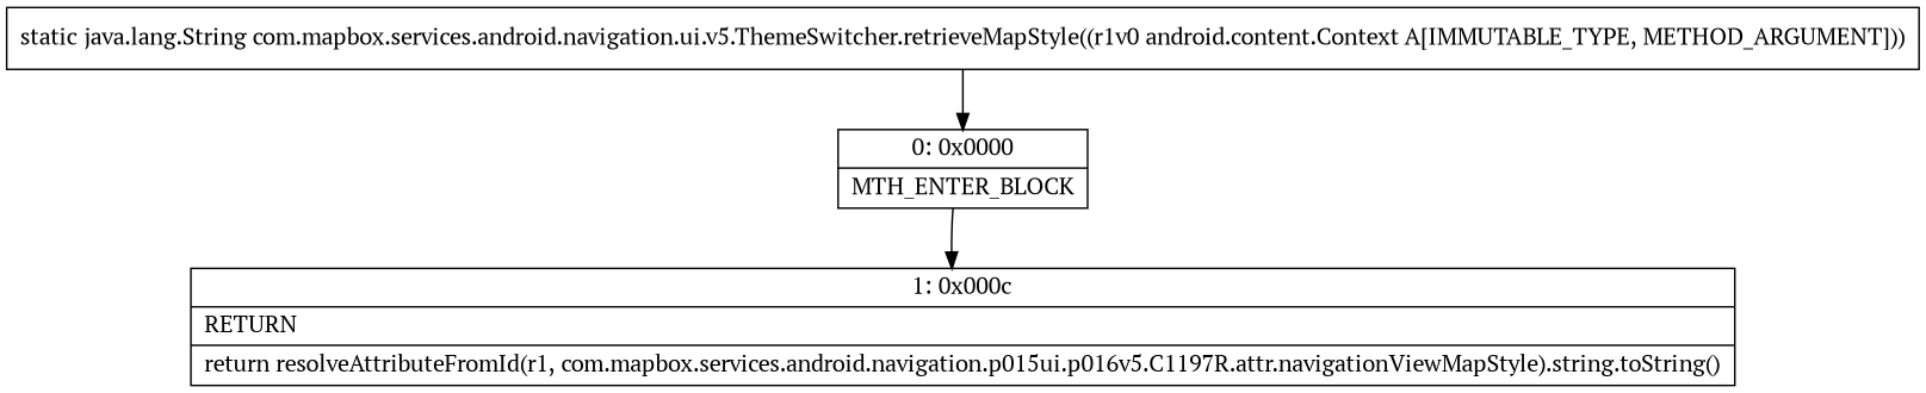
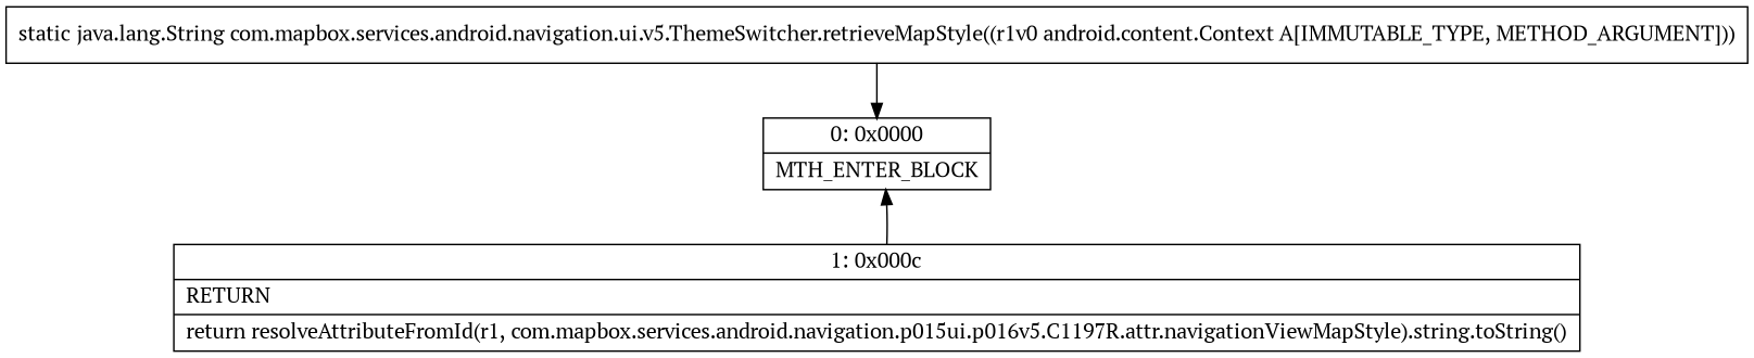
  digraph {
    fontname="PT Serif"
    node [shape=record fontname="PT Serif"]
    edge [fontname="PT Serif"]
    n1 [label="{0\:\ 0x0000|MTH_ENTER_BLOCK\l}"]
    n2 [label="{1\:\ 0x000c|RETURN\l|return resolveAttributeFromId(r1, com.mapbox.services.android.navigation.p015ui.p016v5.C1197R.attr.navigationViewMapStyle).string.toString()\l}"]
    n3 [label="{static java.lang.String com.mapbox.services.android.navigation.ui.v5.ThemeSwitcher.retrieveMapStyle((r1v0 android.content.Context A[IMMUTABLE_TYPE, METHOD_ARGUMENT])) }"]
-   n1 -> n2
+   n2 -> n1
    n3 -> n1
  }
